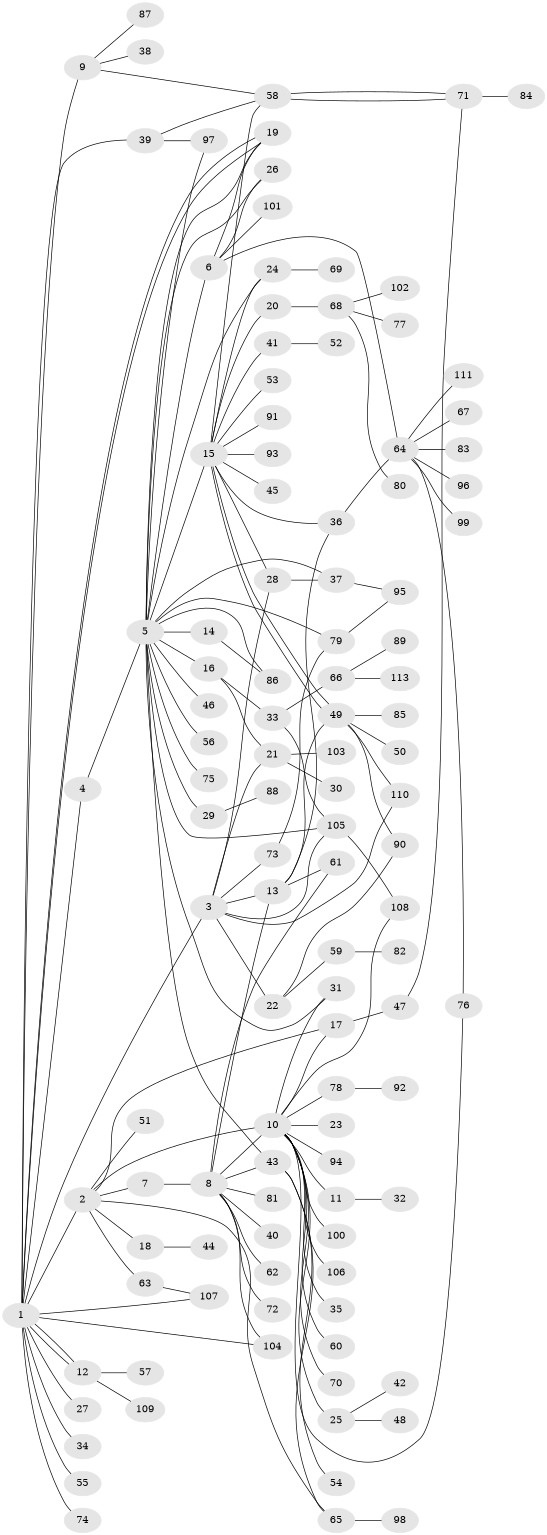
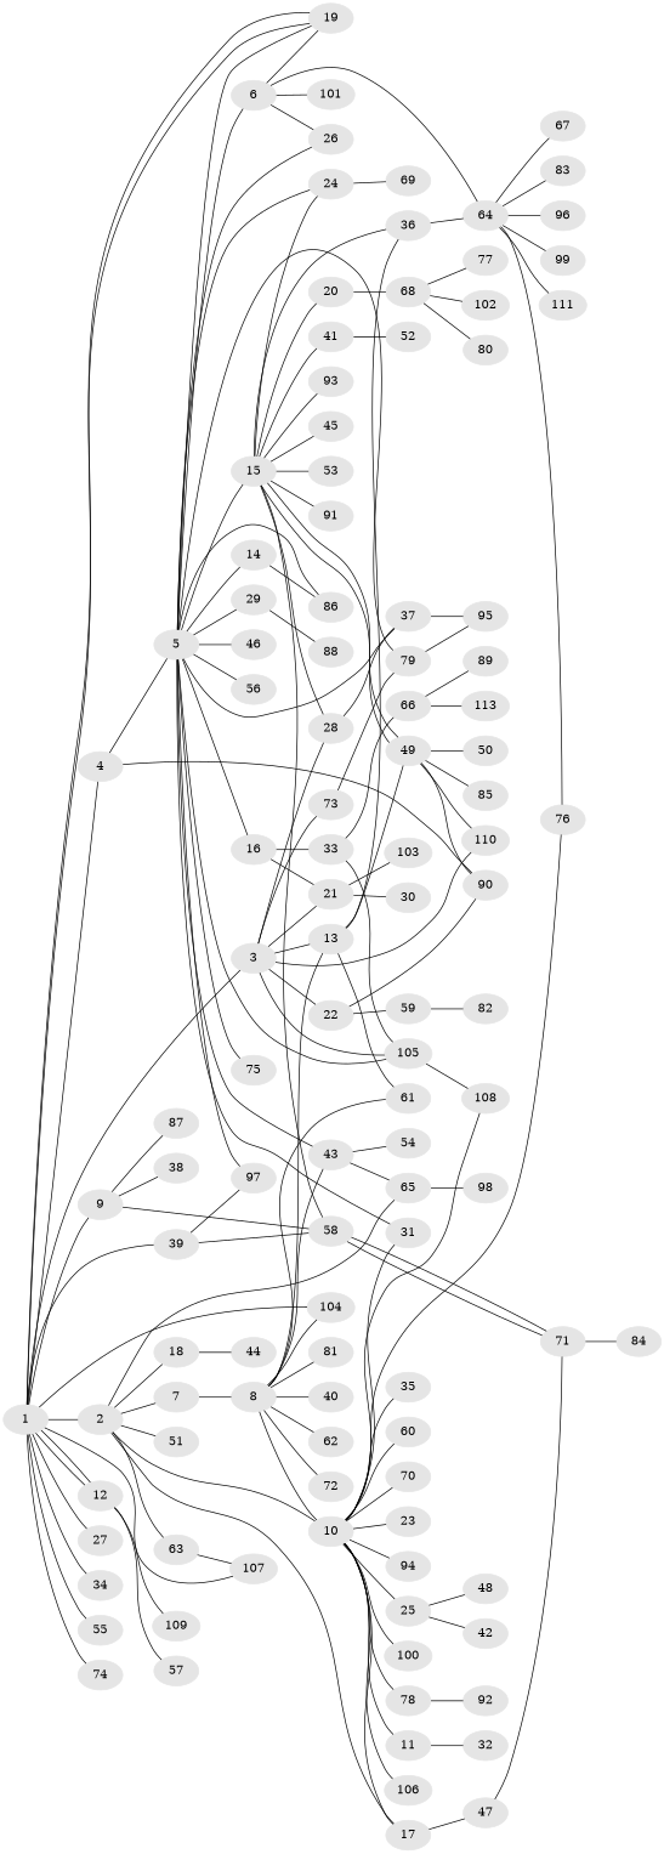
  graph {
    rankdir=LR
    node [color=gray90 style=filled]
    1
    2
    3
    4
    9
    12
    19
    27
    34
    39
    55
    74
    104
    107
    7
    10
    17
    18
    51
    63
    65
    13
    21
    22
    28
    73
    105
    110
    5
    90
    38
    58
    87
    57
    109
    97
    8
    31
    11
    23
    25
    35
    60
    70
    76
    78
    94
    100
    106
    108
    47
    44
    98
    61
    36
    49
    30
    103
    59
    37
    79
    6
    14
    15
    16
    24
    26
    29
    43
    46
    56
    75
    86
    64
    101
    20
    41
    45
    53
    91
    93
    33
    69
    88
    95
    54
    67
    83
    96
    99
    111
    40
    62
    72
    81
    71
    32
    42
    48
    92
    50
    85
    68
    52
    66
    77
    80
    102
    82
    113
    89
    84
    1 -- 2
    1 -- 3
    1 -- 4
    1 -- 9
    1 -- 12
    1 -- 12
    1 -- 19
    1 -- 19
    1 -- 27
    1 -- 34
    1 -- 39
    1 -- 55
    1 -- 74
    1 -- 104
    1 -- 107
    2 -- 7
    2 -- 10
    2 -- 17
    2 -- 18
    2 -- 51
    2 -- 63
    2 -- 65
    3 -- 13
    3 -- 21
    3 -- 22
    3 -- 28
    3 -- 73
    3 -- 105
    3 -- 110
    4 -- 5
+   4 -- 90
    9 -- 38
    9 -- 58
    9 -- 87
    12 -- 57
    12 -- 109
    39 -- 58
    39 -- 97
    7 -- 8
    10 -- 17
    10 -- 31
    10 -- 11
    10 -- 23
    10 -- 25
    10 -- 35
    10 -- 60
    10 -- 70
    10 -- 76
    10 -- 78
    10 -- 94
    10 -- 100
    10 -- 106
    10 -- 108
    17 -- 47
    18 -- 44
    63 -- 107
    65 -- 98
    13 -- 61
    13 -- 36
    13 -- 49
    21 -- 30
    21 -- 103
    22 -- 90
    22 -- 59
    28 -- 37
    73 -- 79
    105 -- 108
    5 -- 19
    5 -- 105
    5 -- 97
    5 -- 31
    5 -- 37
    5 -- 79
    5 -- 6
    5 -- 14
    5 -- 15
    5 -- 16
    5 -- 24
    5 -- 26
    5 -- 29
    5 -- 43
    5 -- 46
    5 -- 56
    5 -- 75
    5 -- 86
    58 -- 71
    58 -- 71
    8 -- 104
    8 -- 10
    8 -- 13
    8 -- 61
    8 -- 43
    8 -- 40
    8 -- 62
    8 -- 72
    8 -- 81
    11 -- 32
    25 -- 42
    25 -- 48
    78 -- 92
    47 -- 71
    36 -- 64
    49 -- 110
    49 -- 90
    49 -- 50
    49 -- 85
    59 -- 82
    37 -- 95
    79 -- 95
    6 -- 19
    6 -- 26
    6 -- 64
    6 -- 101
    14 -- 86
    15 -- 28
    15 -- 58
    15 -- 36
    15 -- 49
    15 -- 49
    15 -- 24
    15 -- 20
    15 -- 41
    15 -- 45
    15 -- 53
    15 -- 91
    15 -- 93
    16 -- 21
    16 -- 33
    24 -- 69
    29 -- 88
    43 -- 65
    43 -- 54
    64 -- 76
    64 -- 67
    64 -- 83
    64 -- 96
    64 -- 99
    64 -- 111
    20 -- 68
    41 -- 52
    33 -- 105
    33 -- 66
    71 -- 84
    68 -- 77
    68 -- 80
    68 -- 102
    66 -- 113
    66 -- 89
  }
